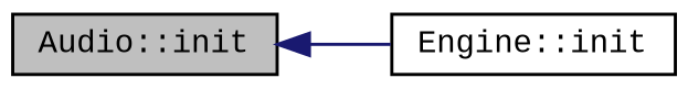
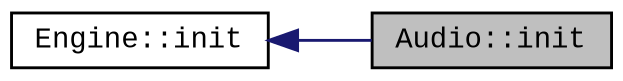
  digraph {
    rankdir=LR
    fontname="Liberation Mono"
    node [color=black fontname="Liberation Mono" fontsize=10 shape=record style=filled]
    n1 [fillcolor=grey75 fontcolor=black height=0.2 label="Audio::init" width=0.4]
    n2 [fillcolor=white height=0.2 label="Engine::init" width=0.4]
-   n1 -> n2 [color=midnightblue dir=back fontname="Liberation Mono" fontsize=10 labelfontname=Helvetica labelfontsize=10 style=solid]
+   n2 -> n1 [color=midnightblue dir=back fontname="Liberation Mono" fontsize=10 labelfontname=Helvetica labelfontsize=10 style=solid]
  }
